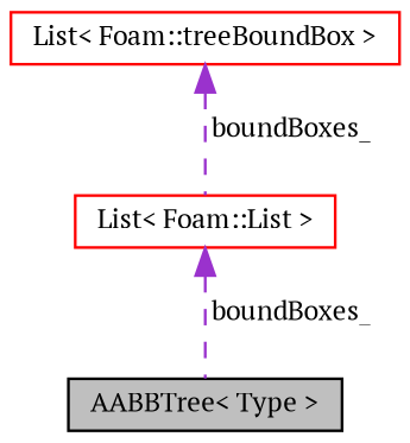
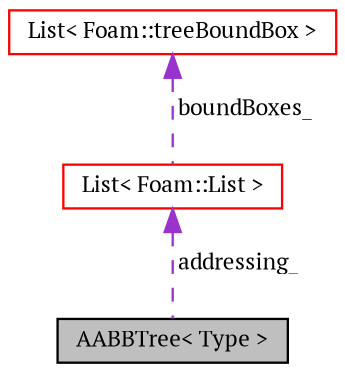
  digraph {
    fontname="PT Serif"
    node [color=red fontname="PT Serif" fontsize=10 shape=record]
    edge [color=darkorchid3 dir=back fontname="PT Serif" fontsize=10 labelfontname=Helvetica labelfontsize=10 style=dashed]
    n1 [color=black fillcolor=grey75 fontcolor=black height=0.2 label="AABBTree\< Type \>" style=filled width=0.4]
    n2 [height=0.2 label="List\< Foam::treeBoundBox \>" width=0.4]
    n3 [height=0.2 label="List\< Foam::List \>" width=0.4]
    n2 -> n3 [label=" boundBoxes_"]
-   n3 -> n1 [label=" boundBoxes_"]
+   n3 -> n1 [label=" addressing_"]
  }
